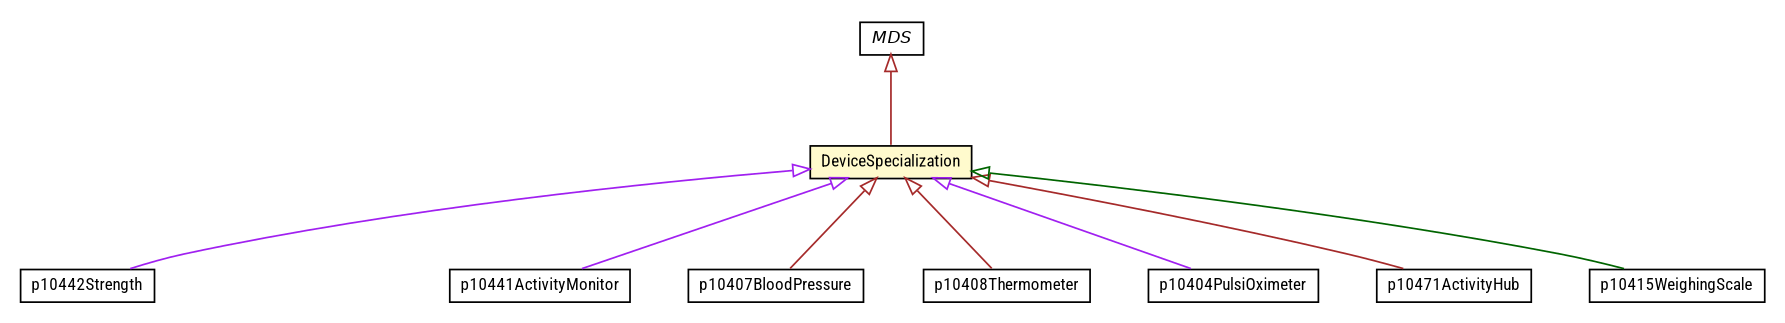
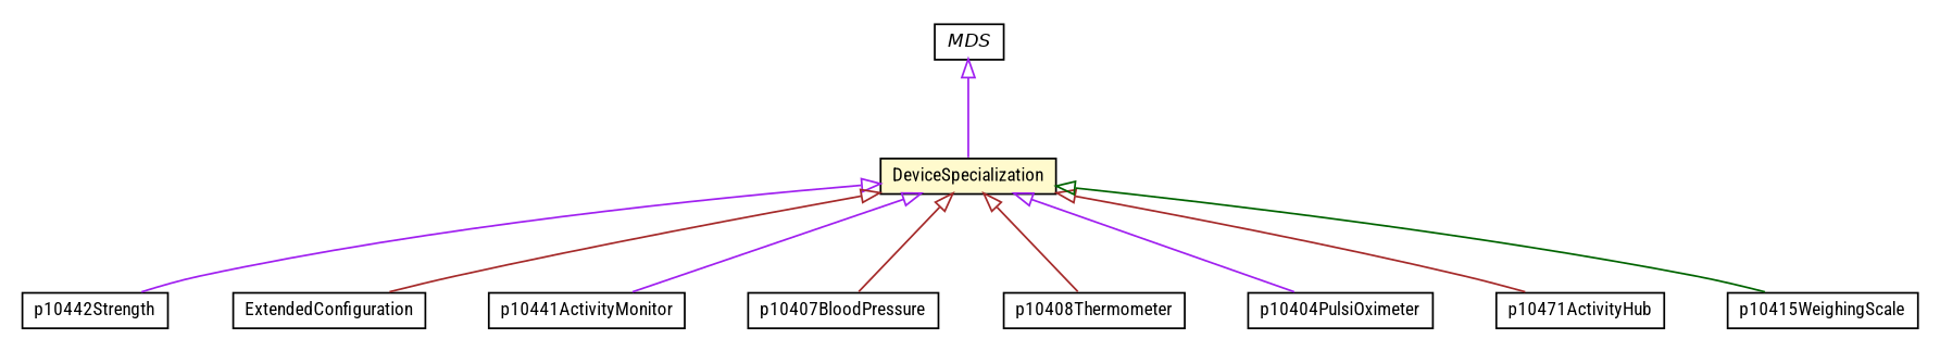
  digraph {
    fontname="Roboto Condensed"
    nodesep=0.25
    ranksep=0.5
    node [fontcolor=black fontname="Roboto Condensed" fontsize=10.0 shape=plaintext]
    edge [arrowtail=empty color=brown dir=back fontname="Roboto Condensed" fontsize=10 headport=p labelfontname=Helvetica labelfontsize=10 tailport=p]
    n1 [label=<<table title="org.universAAL.lddi.lib.ieeex73std.x73.p104zz.p10442Strength" border="0" cellborder="1" cellspacing="0" cellpadding="2" port="p" href="./p10442Strength.html"> 		<tr><td><table border="0" cellspacing="0" cellpadding="1"> <tr><td align="center" balign="center"> p10442Strength </td></tr> 		</table></td></tr> 		</table>>]
+   n2 [label=<<table title="org.universAAL.lddi.lib.ieeex73std.x73.p104zz.ExtendedConfiguration" border="0" cellborder="1" cellspacing="0" cellpadding="2" port="p" href="./ExtendedConfiguration.html"> 		<tr><td><table border="0" cellspacing="0" cellpadding="1"> <tr><td align="center" balign="center"> ExtendedConfiguration </td></tr> 		</table></td></tr> 		</table>>]
    n3 [label=<<table title="org.universAAL.lddi.lib.ieeex73std.x73.p104zz.p10441ActivityMonitor" border="0" cellborder="1" cellspacing="0" cellpadding="2" port="p" href="./p10441ActivityMonitor.html"> 		<tr><td><table border="0" cellspacing="0" cellpadding="1"> <tr><td align="center" balign="center"> p10441ActivityMonitor </td></tr> 		</table></td></tr> 		</table>>]
    n4 [label=<<table title="org.universAAL.lddi.lib.ieeex73std.x73.p104zz.p10407BloodPressure" border="0" cellborder="1" cellspacing="0" cellpadding="2" port="p" href="./p10407BloodPressure.html"> 		<tr><td><table border="0" cellspacing="0" cellpadding="1"> <tr><td align="center" balign="center"> p10407BloodPressure </td></tr> 		</table></td></tr> 		</table>>]
    n5 [label=<<table title="org.universAAL.lddi.lib.ieeex73std.x73.p104zz.p10408Thermometer" border="0" cellborder="1" cellspacing="0" cellpadding="2" port="p" href="./p10408Thermometer.html"> 		<tr><td><table border="0" cellspacing="0" cellpadding="1"> <tr><td align="center" balign="center"> p10408Thermometer </td></tr> 		</table></td></tr> 		</table>>]
    n6 [label=<<table title="org.universAAL.lddi.lib.ieeex73std.x73.p104zz.p10404PulsiOximeter" border="0" cellborder="1" cellspacing="0" cellpadding="2" port="p" href="./p10404PulsiOximeter.html"> 		<tr><td><table border="0" cellspacing="0" cellpadding="1"> <tr><td align="center" balign="center"> p10404PulsiOximeter </td></tr> 		</table></td></tr> 		</table>>]
    n7 [label=<<table title="org.universAAL.lddi.lib.ieeex73std.x73.p104zz.DeviceSpecialization" border="0" cellborder="1" cellspacing="0" cellpadding="2" port="p" bgcolor="lemonChiffon" href="./DeviceSpecialization.html"> 		<tr><td><table border="0" cellspacing="0" cellpadding="1"> <tr><td align="center" balign="center"> DeviceSpecialization </td></tr> 		</table></td></tr> 		</table>>]
    n8 [label=<<table title="org.universAAL.lddi.lib.ieeex73std.x73.p104zz.p10471ActivityHub" border="0" cellborder="1" cellspacing="0" cellpadding="2" port="p" href="./p10471ActivityHub.html"> 		<tr><td><table border="0" cellspacing="0" cellpadding="1"> <tr><td align="center" balign="center"> p10471ActivityHub </td></tr> 		</table></td></tr> 		</table>>]
    n9 [label=<<table title="org.universAAL.lddi.lib.ieeex73std.x73.p104zz.p10415WeighingScale" border="0" cellborder="1" cellspacing="0" cellpadding="2" port="p" href="./p10415WeighingScale.html"> 		<tr><td><table border="0" cellspacing="0" cellpadding="1"> <tr><td align="center" balign="center"> p10415WeighingScale </td></tr> 		</table></td></tr> 		</table>>]
    n10 [label=<<table title="org.universAAL.lddi.lib.ieeex73std.x73.p20601.dim.MDS" border="0" cellborder="1" cellspacing="0" cellpadding="2" port="p" href="../p20601/dim/MDS.html"> 		<tr><td><table border="0" cellspacing="0" cellpadding="1"> <tr><td align="center" balign="center"><font face="Helvetica-Oblique"> MDS </font></td></tr> 		</table></td></tr> 		</table>>]
    n7 -> n1 [color=purple]
+   n7 -> n2
    n7 -> n3 [color=purple]
    n7 -> n4
    n7 -> n5
    n7 -> n6 [color=purple]
    n7 -> n8
    n7 -> n9 [color=darkgreen]
-   n10 -> n7
+   n10 -> n7 [color=purple]
  }
